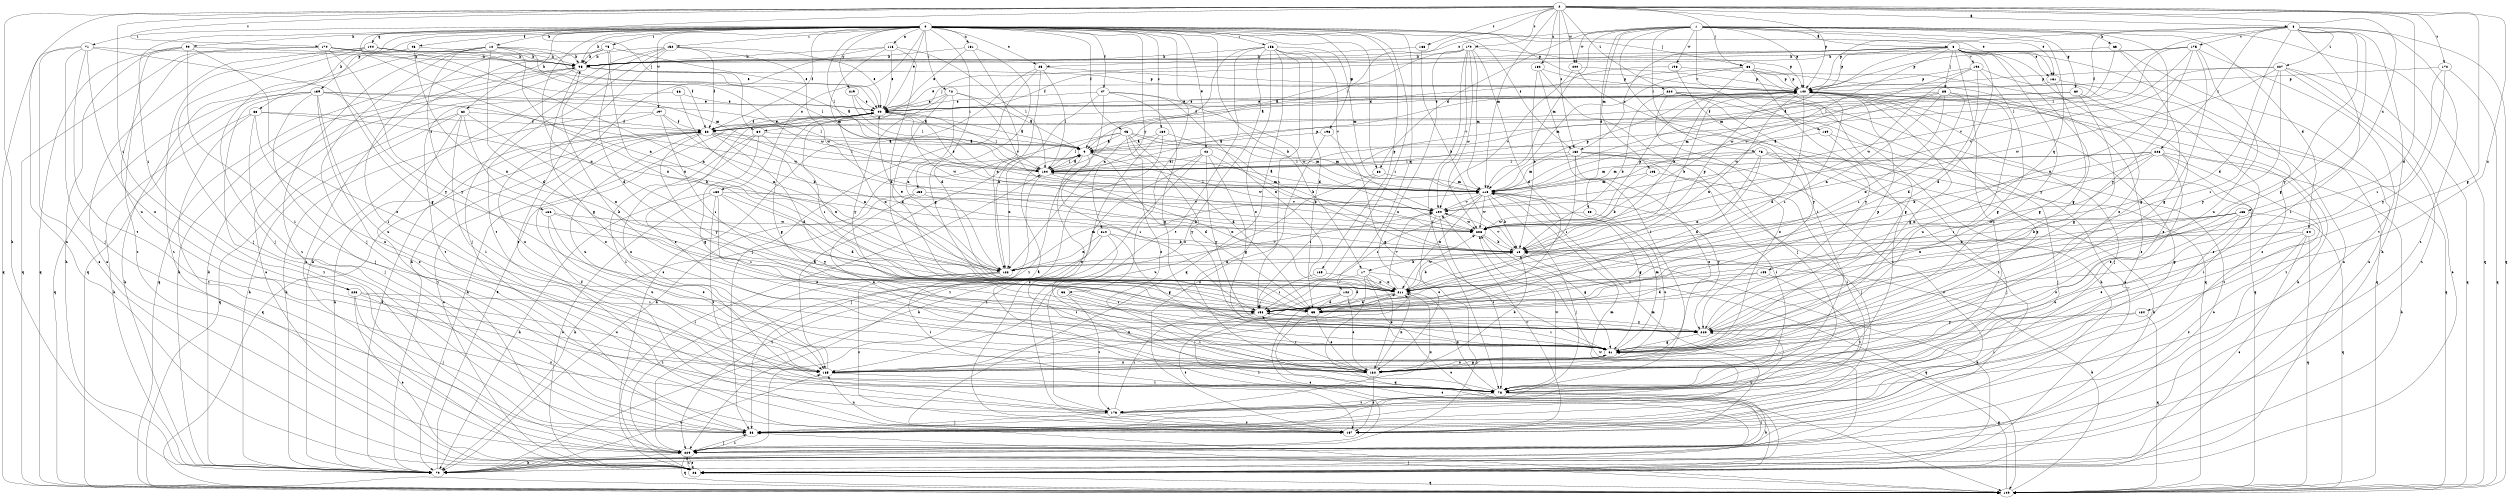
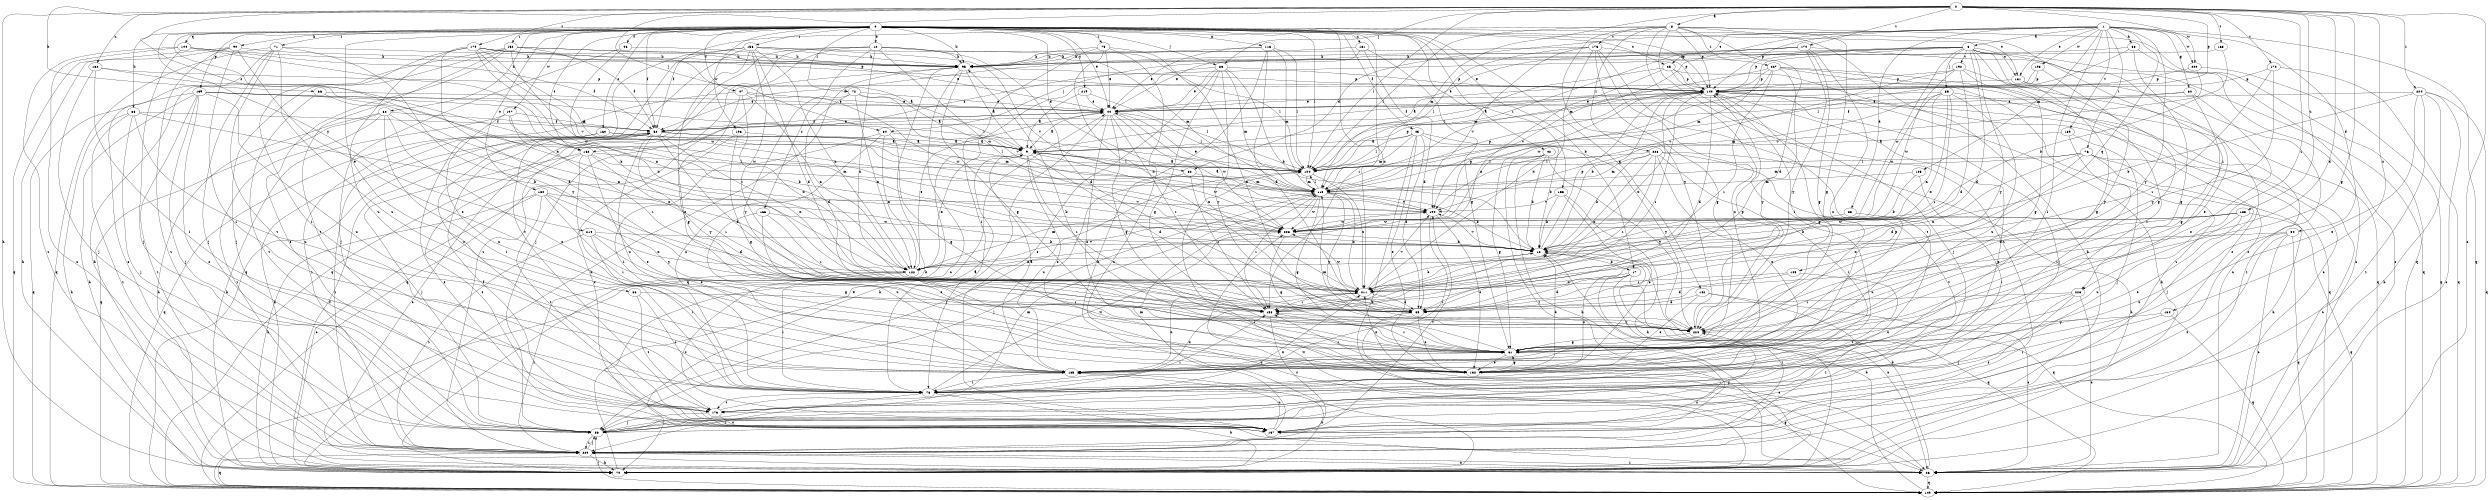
  strict digraph {
    0
    12
    17
    25
    32
    36
    42
    44
    45
    46
    47
    52
    62
    71
    72
    75
    83
    88
    90
    95
    104
    116
    122
    130
    131
-   135
    139
    140
    142
    144
    152
    153
    156
    158
    160
    162
    181
    196
    197
    211
    214
    219
    223
    149
    35
    203
    229
    86
    166
    26
    132
    113
    185
    78
    176
    220
    61
    70
    18
    9
    194
    167
    1
    3
    33
    34
    60
    63
    76
    105
    145
    189
    198
    200
    84
    85
    192
    2
    8
    66
    168
    170
    172
    174
    182
    183
    184
    224
    175
    227
    228
    0 -> 12 [label=b]
    0 -> 17 [label=b]
    0 -> 25 [label=c]
    0 -> 32 [label=d]
    0 -> 36 [label=e]
    0 -> 42 [label=e]
    0 -> 44 [label=e]
    0 -> 45 [label=f]
    0 -> 46 [label=f]
    0 -> 47 [label=f]
    0 -> 52 [label=f]
    0 -> 62 [label=h]
    0 -> 71 [label=i]
    0 -> 72 [label=i]
    0 -> 75 [label=i]
    0 -> 83 [label=j]
    0 -> 88 [label=k]
    0 -> 90 [label=k]
    0 -> 95 [label=k]
    0 -> 104 [label=l]
    0 -> 116 [label=n]
    0 -> 122 [label=n]
    0 -> 130 [label=o]
    0 -> 131 [label=o]
-   0 -> 135 [label=p]
    0 -> 139 [label=p]
    0 -> 140 [label=p]
    0 -> 142 [label=q]
    0 -> 144 [label=q]
    0 -> 152 [label=r]
    0 -> 153 [label=r]
    0 -> 156 [label=r]
    0 -> 158 [label=r]
    0 -> 160 [label=s]
    0 -> 162 [label=s]
    0 -> 181 [label=u]
    0 -> 196 [label=w]
    0 -> 197 [label=w]
    0 -> 211 [label=x]
    0 -> 214 [label=y]
    0 -> 219 [label=y]
    0 -> 223 [label=z]
    12 -> 95 [label=k]
    12 -> 104 [label=l]
    12 -> 211 [label=x]
    12 -> 149 [label=q]
    12 -> 35 [label=d]
    12 -> 203 [label=w]
    12 -> 229 [label=z]
    12 -> 86 [label=j]
    12 -> 166 [label=s]
    17 -> 211 [label=x]
    17 -> 149 [label=q]
    17 -> 35 [label=d]
    17 -> 229 [label=z]
    17 -> 26 [label=c]
    17 -> 132 [label=o]
    25 -> 104 [label=l]
    25 -> 122 [label=n]
    25 -> 140 [label=p]
    25 -> 86 [label=j]
    25 -> 26 [label=c]
    32 -> 158 [label=r]
    32 -> 113 [label=m]
    32 -> 185 [label=u]
    36 -> 158 [label=r]
    36 -> 78 [label=i]
    36 -> 176 [label=t]
    42 -> 104 [label=l]
    42 -> 229 [label=z]
    42 -> 220 [label=y]
    42 -> 61 [label=g]
    42 -> 70 [label=h]
    42 -> 18 [label=b]
    44 -> 52 [label=f]
    44 -> 104 [label=l]
    44 -> 158 [label=r]
    44 -> 211 [label=x]
    44 -> 203 [label=w]
    44 -> 132 [label=o]
    44 -> 61 [label=g]
    44 -> 70 [label=h]
    44 -> 9 [label=a]
    45 -> 104 [label=l]
    45 -> 35 [label=d]
    45 -> 132 [label=o]
    45 -> 113 [label=m]
    45 -> 220 [label=y]
    45 -> 70 [label=h]
    45 -> 18 [label=b]
    45 -> 9 [label=a]
    46 -> 95 [label=k]
    46 -> 211 [label=x]
    46 -> 86 [label=j]
    47 -> 44 [label=e]
    47 -> 122 [label=n]
    47 -> 211 [label=x]
    47 -> 203 [label=w]
    47 -> 229 [label=z]
    47 -> 61 [label=g]
    52 -> 44 [label=e]
    52 -> 104 [label=l]
    52 -> 211 [label=x]
    52 -> 149 [label=q]
    52 -> 35 [label=d]
    52 -> 26 [label=c]
    52 -> 185 [label=u]
    52 -> 220 [label=y]
    52 -> 70 [label=h]
    52 -> 9 [label=a]
    62 -> 52 [label=f]
    62 -> 211 [label=x]
    62 -> 149 [label=q]
    62 -> 229 [label=z]
    62 -> 132 [label=o]
    62 -> 78 [label=i]
    62 -> 70 [label=h]
    71 -> 95 [label=k]
    71 -> 149 [label=q]
    71 -> 86 [label=j]
    71 -> 26 [label=c]
    71 -> 185 [label=u]
    71 -> 176 [label=t]
    71 -> 220 [label=y]
    72 -> 44 [label=e]
    72 -> 122 [label=n]
    72 -> 35 [label=d]
    72 -> 220 [label=y]
    72 -> 9 [label=a]
    72 -> 194 [label=v]
    75 -> 44 [label=e]
    75 -> 95 [label=k]
    75 -> 211 [label=x]
    75 -> 35 [label=d]
    75 -> 26 [label=c]
    75 -> 78 [label=i]
    83 -> 44 [label=e]
    83 -> 140 [label=p]
    83 -> 149 [label=q]
    83 -> 113 [label=m]
    83 -> 220 [label=y]
    83 -> 61 [label=g]
    83 -> 18 [label=b]
    83 -> 167 [label=s]
    88 -> 52 [label=f]
    88 -> 229 [label=z]
    88 -> 86 [label=j]
    88 -> 185 [label=u]
    88 -> 70 [label=h]
    88 -> 18 [label=b]
    90 -> 95 [label=k]
    90 -> 149 [label=q]
    90 -> 229 [label=z]
    90 -> 132 [label=o]
    90 -> 78 [label=i]
    90 -> 70 [label=h]
    95 -> 140 [label=p]
    95 -> 149 [label=q]
    95 -> 26 [label=c]
    95 -> 61 [label=g]
    95 -> 70 [label=h]
    95 -> 9 [label=a]
    104 -> 140 [label=p]
    104 -> 211 [label=x]
    104 -> 86 [label=j]
    104 -> 113 [label=m]
    104 -> 9 [label=a]
    116 -> 44 [label=e]
    116 -> 95 [label=k]
    116 -> 104 [label=l]
    116 -> 35 [label=d]
    116 -> 113 [label=m]
    116 -> 70 [label=h]
    122 -> 44 [label=e]
    122 -> 229 [label=z]
    122 -> 113 [label=m]
    122 -> 78 [label=i]
    122 -> 194 [label=v]
    122 -> 167 [label=s]
    130 -> 35 [label=d]
    130 -> 26 [label=c]
    130 -> 132 [label=o]
    130 -> 176 [label=t]
    130 -> 220 [label=y]
    130 -> 70 [label=h]
    130 -> 194 [label=v]
    131 -> 61 [label=g]
    131 -> 9 [label=a]
    131 -> 167 [label=s]
-   135 -> 158 [label=r]
-   135 -> 211 [label=x]
    139 -> 44 [label=e]
    139 -> 104 [label=l]
    139 -> 149 [label=q]
    139 -> 203 [label=w]
    139 -> 229 [label=z]
    139 -> 86 [label=j]
    139 -> 185 [label=u]
    139 -> 70 [label=h]
    139 -> 167 [label=s]
    140 -> 44 [label=e]
    140 -> 52 [label=f]
    140 -> 158 [label=r]
    140 -> 211 [label=x]
    140 -> 149 [label=q]
    140 -> 35 [label=d]
    140 -> 86 [label=j]
    140 -> 61 [label=g]
    140 -> 70 [label=h]
    140 -> 18 [label=b]
    142 -> 35 [label=d]
    142 -> 229 [label=z]
    142 -> 26 [label=c]
    142 -> 132 [label=o]
    144 -> 52 [label=f]
    144 -> 95 [label=k]
    144 -> 122 [label=n]
    144 -> 229 [label=z]
    144 -> 86 [label=j]
    144 -> 26 [label=c]
    152 -> 44 [label=e]
    152 -> 52 [label=f]
    152 -> 95 [label=k]
    152 -> 203 [label=w]
    152 -> 86 [label=j]
    152 -> 176 [label=t]
    152 -> 70 [label=h]
    152 -> 167 [label=s]
    153 -> 132 [label=o]
    153 -> 70 [label=h]
    153 -> 18 [label=b]
    153 -> 194 [label=v]
    156 -> 95 [label=k]
    156 -> 122 [label=n]
    156 -> 158 [label=r]
    156 -> 149 [label=q]
    156 -> 35 [label=d]
    156 -> 132 [label=o]
    156 -> 113 [label=m]
    156 -> 176 [label=t]
    156 -> 194 [label=v]
    156 -> 167 [label=s]
    158 -> 220 [label=y]
    158 -> 167 [label=s]
    160 -> 229 [label=z]
    160 -> 113 [label=m]
    160 -> 9 [label=a]
    160 -> 167 [label=s]
    162 -> 104 [label=l]
    162 -> 158 [label=r]
    162 -> 86 [label=j]
    162 -> 132 [label=o]
    162 -> 113 [label=m]
    162 -> 78 [label=i]
    162 -> 167 [label=s]
    181 -> 44 [label=e]
    181 -> 95 [label=k]
    181 -> 35 [label=d]
    181 -> 61 [label=g]
    196 -> 61 [label=g]
    196 -> 9 [label=a]
    196 -> 167 [label=s]
    197 -> 52 [label=f]
    197 -> 158 [label=r]
    197 -> 185 [label=u]
    197 -> 70 [label=h]
    197 -> 18 [label=b]
    211 -> 158 [label=r]
    211 -> 35 [label=d]
    211 -> 203 [label=w]
    211 -> 18 [label=b]
    211 -> 194 [label=v]
    214 -> 122 [label=n]
    214 -> 229 [label=z]
    214 -> 78 [label=i]
    214 -> 61 [label=g]
    214 -> 18 [label=b]
    219 -> 44 [label=e]
    219 -> 104 [label=l]
    219 -> 9 [label=a]
    223 -> 158 [label=r]
    223 -> 86 [label=j]
    223 -> 26 [label=c]
    223 -> 185 [label=u]
    223 -> 167 [label=s]
    149 -> 86 [label=j]
    149 -> 61 [label=g]
    149 -> 18 [label=b]
    35 -> 26 [label=c]
    35 -> 132 [label=o]
    203 -> 140 [label=p]
    203 -> 61 [label=g]
    203 -> 18 [label=b]
    229 -> 149 [label=q]
    229 -> 86 [label=j]
    229 -> 26 [label=c]
    229 -> 70 [label=h]
    86 -> 140 [label=p]
    86 -> 229 [label=z]
    86 -> 113 [label=m]
    86 -> 220 [label=y]
    166 -> 158 [label=r]
    166 -> 203 [label=w]
    166 -> 132 [label=o]
    166 -> 185 [label=u]
    26 -> 104 [label=l]
    26 -> 149 [label=q]
    26 -> 229 [label=z]
    26 -> 18 [label=b]
    132 -> 140 [label=p]
    132 -> 158 [label=r]
    132 -> 211 [label=x]
    132 -> 61 [label=g]
    132 -> 18 [label=b]
    132 -> 167 [label=s]
    113 -> 44 [label=e]
    113 -> 104 [label=l]
    113 -> 140 [label=p]
    113 -> 158 [label=r]
    113 -> 211 [label=x]
    113 -> 203 [label=w]
    113 -> 86 [label=j]
    113 -> 220 [label=y]
    113 -> 61 [label=g]
    113 -> 18 [label=b]
    113 -> 9 [label=a]
    113 -> 194 [label=v]
    185 -> 211 [label=x]
    185 -> 78 [label=i]
    185 -> 9 [label=a]
    78 -> 211 [label=x]
    78 -> 203 [label=w]
    78 -> 229 [label=z]
    78 -> 176 [label=t]
    78 -> 70 [label=h]
    78 -> 9 [label=a]
    176 -> 158 [label=r]
    176 -> 211 [label=x]
    176 -> 86 [label=j]
    176 -> 167 [label=s]
    220 -> 140 [label=p]
    220 -> 61 [label=g]
    61 -> 95 [label=k]
    61 -> 158 [label=r]
    61 -> 132 [label=o]
    61 -> 113 [label=m]
    61 -> 185 [label=u]
    70 -> 44 [label=e]
    70 -> 52 [label=f]
    70 -> 95 [label=k]
    70 -> 203 [label=w]
    70 -> 185 [label=u]
    18 -> 17 [label=b]
    18 -> 122 [label=n]
    18 -> 140 [label=p]
    18 -> 149 [label=q]
    18 -> 194 [label=v]
    9 -> 104 [label=l]
    9 -> 122 [label=n]
    9 -> 158 [label=r]
    9 -> 35 [label=d]
    9 -> 203 [label=w]
    9 -> 132 [label=o]
    194 -> 203 [label=w]
    194 -> 132 [label=o]
    194 -> 78 [label=i]
    167 -> 52 [label=f]
    167 -> 113 [label=m]
    167 -> 185 [label=u]
    167 -> 194 [label=v]
    1 -> 25 [label=c]
    1 -> 32 [label=d]
    1 -> 131 [label=o]
    1 -> 140 [label=p]
    1 -> 149 [label=q]
    1 -> 113 [label=m]
    1 -> 78 [label=i]
    1 -> 220 [label=y]
    1 -> 3 [label=a]
    1 -> 33 [label=d]
    1 -> 34 [label=d]
    1 -> 60 [label=g]
    1 -> 63 [label=h]
    1 -> 76 [label=i]
    1 -> 105 [label=m]
    1 -> 145 [label=q]
    1 -> 189 [label=v]
    1 -> 198 [label=w]
    1 -> 200 [label=w]
    3 -> 52 [label=f]
    3 -> 131 [label=o]
    3 -> 140 [label=p]
    3 -> 162 [label=s]
    3 -> 35 [label=d]
    3 -> 203 [label=w]
    3 -> 26 [label=c]
    3 -> 132 [label=o]
    3 -> 113 [label=m]
    3 -> 78 [label=i]
    3 -> 220 [label=y]
    3 -> 61 [label=g]
    3 -> 84 [label=j]
    3 -> 85 [label=j]
    3 -> 192 [label=v]
    33 -> 203 [label=w]
    33 -> 185 [label=u]
    34 -> 149 [label=q]
    34 -> 26 [label=c]
    34 -> 185 [label=u]
    34 -> 18 [label=b]
    34 -> 167 [label=s]
    60 -> 44 [label=e]
    60 -> 52 [label=f]
    60 -> 132 [label=o]
    60 -> 61 [label=g]
    63 -> 95 [label=k]
    63 -> 104 [label=l]
    63 -> 26 [label=c]
    63 -> 61 [label=g]
    76 -> 104 [label=l]
    76 -> 211 [label=x]
    76 -> 35 [label=d]
    76 -> 86 [label=j]
    76 -> 26 [label=c]
    76 -> 113 [label=m]
    76 -> 70 [label=h]
    105 -> 113 [label=m]
    105 -> 78 [label=i]
    105 -> 18 [label=b]
    145 -> 211 [label=r]
    145 -> 35 [label=d]
    145 -> 176 [label=t]
    189 -> 86 [label=j]
    189 -> 78 [label=i]
    189 -> 9 [label=a]
    198 -> 140 [label=p]
    198 -> 220 [label=y]
    198 -> 9 [label=a]
    200 -> 140 [label=p]
    200 -> 149 [label=q]
    200 -> 194 [label=v]
    84 -> 122 [label=n]
    84 -> 185 [label=u]
    84 -> 78 [label=i]
    84 -> 61 [label=g]
    84 -> 9 [label=a]
    85 -> 44 [label=e]
    85 -> 122 [label=n]
    85 -> 158 [label=r]
    85 -> 211 [label=x]
    85 -> 203 [label=w]
    85 -> 229 [label=z]
    85 -> 113 [label=m]
    85 -> 185 [label=u]
    192 -> 140 [label=p]
    192 -> 35 [label=d]
    192 -> 203 [label=w]
    192 -> 61 [label=g]
    192 -> 194 [label=v]
    192 -> 167 [label=s]
    2 -> 83 [label=j]
    2 -> 104 [label=l]
    2 -> 140 [label=p]
    2 -> 162 [label=s]
    2 -> 223 [label=z]
    2 -> 35 [label=d]
    2 -> 26 [label=c]
    2 -> 113 [label=m]
    2 -> 61 [label=g]
    2 -> 70 [label=h]
    2 -> 200 [label=w]
    2 -> 84 [label=j]
    2 -> 8 [label=a]
+   2 -> 66 [label=h]
    2 -> 168 [label=t]
    2 -> 170 [label=t]
    2 -> 172 [label=t]
    2 -> 174 [label=t]
    2 -> 182 [label=u]
    2 -> 183 [label=u]
    2 -> 184 [label=u]
    2 -> 224 [label=z]
    8 -> 52 [label=f]
    8 -> 104 [label=l]
    8 -> 140 [label=p]
    8 -> 149 [label=q]
    8 -> 35 [label=d]
    8 -> 229 [label=z]
    8 -> 78 [label=i]
    8 -> 220 [label=y]
    8 -> 61 [label=g]
    8 -> 70 [label=h]
    8 -> 175 [label=t]
    8 -> 227 [label=z]
    8 -> 228 [label=z]
    66 -> 44 [label=e]
    66 -> 122 [label=n]
    66 -> 176 [label=t]
    168 -> 95 [label=k]
    168 -> 18 [label=b]
    170 -> 95 [label=k]
    170 -> 140 [label=p]
    170 -> 35 [label=d]
    170 -> 203 [label=w]
    170 -> 113 [label=m]
    170 -> 185 [label=u]
    170 -> 78 [label=i]
    170 -> 9 [label=a]
    170 -> 194 [label=v]
    172 -> 140 [label=p]
    172 -> 158 [label=r]
    172 -> 149 [label=q]
    172 -> 220 [label=y]
    174 -> 44 [label=e]
    174 -> 95 [label=k]
    174 -> 149 [label=q]
    174 -> 113 [label=m]
    174 -> 185 [label=u]
    174 -> 220 [label=y]
    174 -> 61 [label=g]
    182 -> 140 [label=p]
    182 -> 86 [label=j]
    182 -> 78 [label=i]
    182 -> 18 [label=b]
    183 -> 211 [label=x]
    183 -> 149 [label=q]
    183 -> 203 [label=w]
    183 -> 132 [label=o]
    183 -> 185 [label=u]
    183 -> 18 [label=b]
    184 -> 149 [label=q]
    184 -> 78 [label=i]
    184 -> 220 [label=y]
    224 -> 44 [label=e]
    224 -> 149 [label=q]
    224 -> 229 [label=z]
    224 -> 26 [label=c]
    224 -> 132 [label=o]
    224 -> 70 [label=h]
    224 -> 18 [label=b]
    175 -> 95 [label=k]
    175 -> 104 [label=l]
    175 -> 140 [label=p]
    175 -> 211 [label=x]
    175 -> 185 [label=u]
    175 -> 176 [label=t]
    175 -> 61 [label=g]
    175 -> 194 [label=v]
    227 -> 140 [label=p]
    227 -> 158 [label=r]
    227 -> 149 [label=q]
    227 -> 203 [label=w]
    227 -> 229 [label=z]
    227 -> 26 [label=c]
    227 -> 220 [label=y]
    227 -> 194 [label=v]
    228 -> 104 [label=l]
    228 -> 158 [label=r]
    228 -> 211 [label=x]
    228 -> 132 [label=o]
    228 -> 113 [label=m]
    228 -> 78 [label=i]
    228 -> 176 [label=t]
    228 -> 70 [label=h]
    228 -> 18 [label=b]
  }
